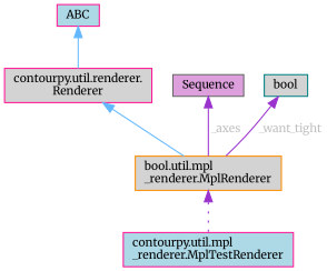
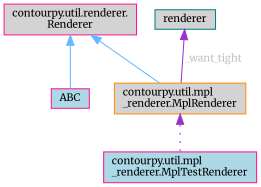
  digraph {
    fontname=Merriweather
    node [color=deeppink fillcolor=lightgrey fontname=Merriweather fontsize=10 shape=box style=filled]
    edge [color=darkorchid3 dir=back fontname=Merriweather fontsize=10 labelfontname=Helvetica labelfontsize=10 style=solid]
    n1 [fillcolor=lightblue fontcolor=black height=0.2 label="contourpy.util.mpl\l_renderer.MplTestRenderer" width=0.4]
-   n2 [color=darkorange height=0.2 label="bool.util.mpl\l_renderer.MplRenderer" width=0.4]
+   n2 [color=darkorange height=0.2 label="contourpy.util.mpl\l_renderer.MplRenderer" width=0.4]
    n3 [height=0.2 label="contourpy.util.renderer.\lRenderer" width=0.4]
    n4 [fillcolor=lightblue height=0.2 label=ABC width=0.4]
-   n5 [color=gray40 fillcolor=plum height=0.2 label=Sequence width=0.4]
-   n6 [color=teal height=0.2 label=bool width=0.4]
+   n6 [color=teal height=0.2 label=renderer width=0.4]
    n2 -> n1 [style=dotted]
    n3 -> n2 [color=steelblue1]
-   n4 -> n3 [color=steelblue1]
-   n5 -> n2 [fontcolor=grey label=" _axes"]
+   n3 -> n4 [color=steelblue1]
    n6 -> n2 [fontcolor=grey label=" _want_tight"]
  }
